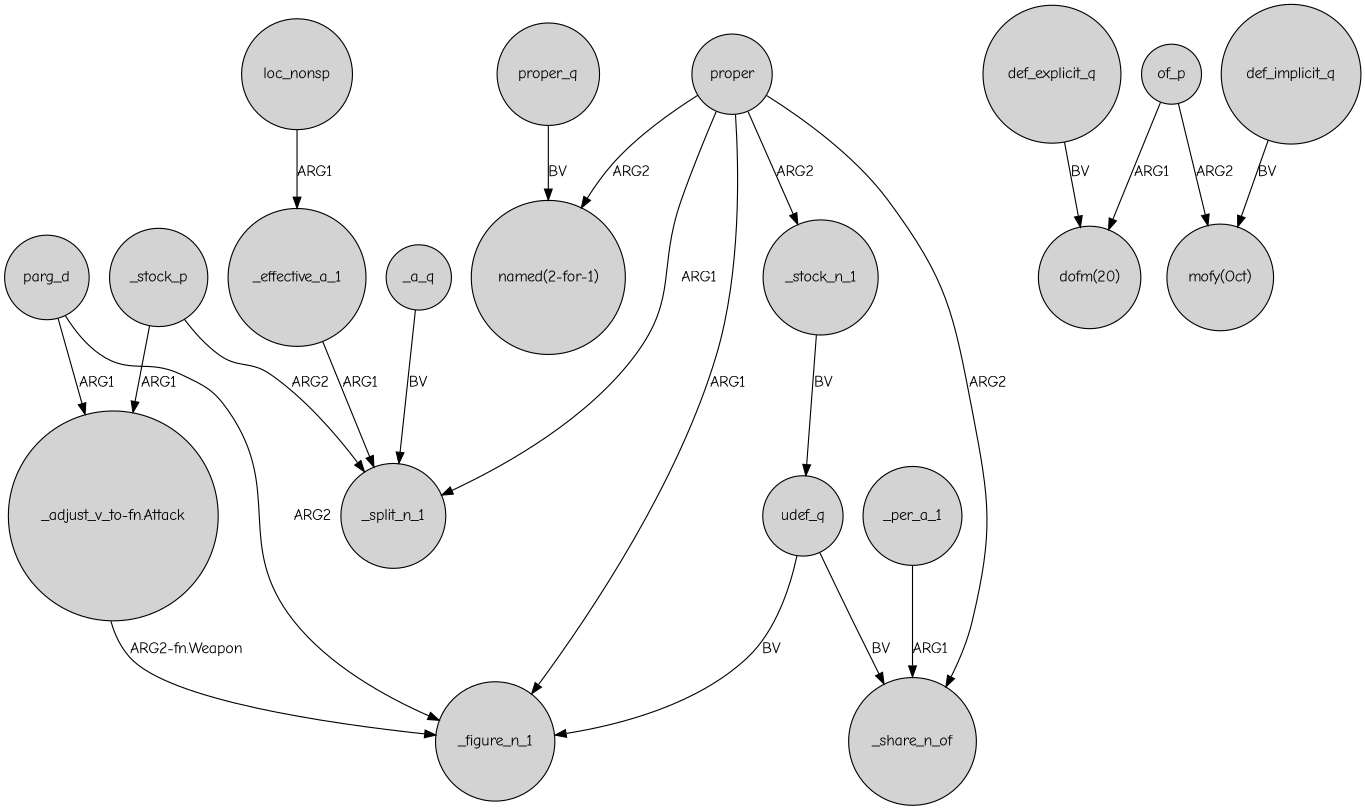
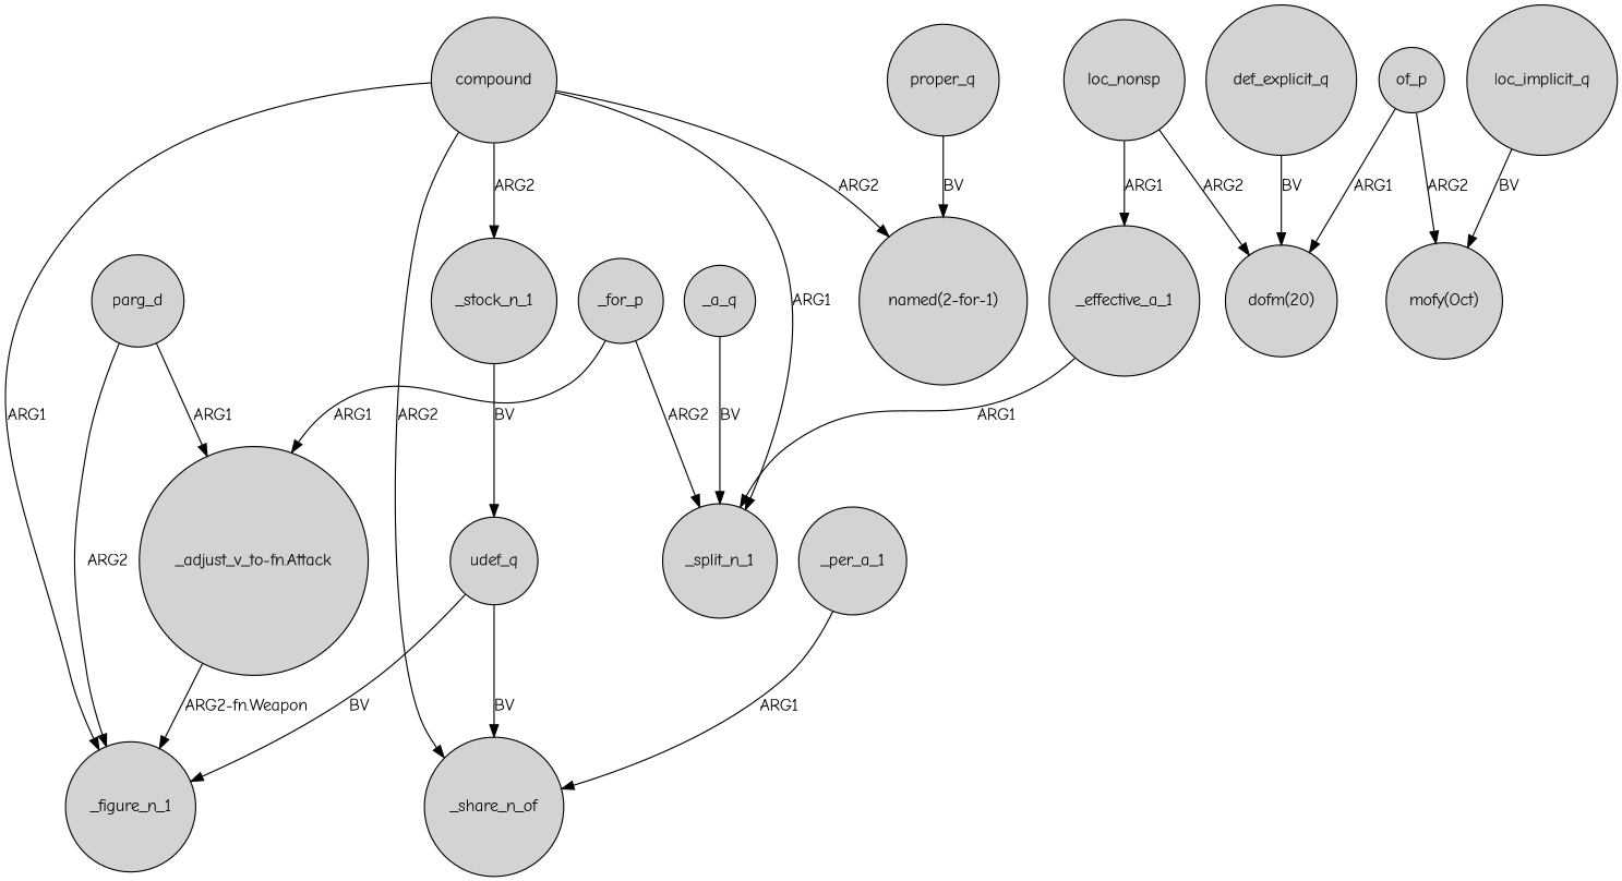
  digraph {
    fontname="Comic Neue"
    node [fontname="Comic Neue" shape=circle style=filled]
    edge [fontname="Comic Neue"]
    udef_q
    _figure_n_1
    _share_n_of
    _stock_n_1
    parg_d
    "_adjust_v_to-fn.Attack"
-   compound [label=proper]
+   compound
    _split_n_1
    "named(2-for-1)"
    of_p
    "dofm(20)"
    "mofy(Oct)"
    _effective_a_1
-   _for_p [label=_stock_p]
+   _for_p
    def_explicit_q
    loc_nonsp
-   def_implicit_q
+   def_implicit_q [label=loc_implicit_q]
    proper_q
    _a_q
    _per_a_1
    udef_q -> _figure_n_1 [label=BV]
    udef_q -> _share_n_of [label=BV]
    _stock_n_1 -> udef_q [label=BV]
    parg_d -> _figure_n_1 [label=ARG2]
    parg_d -> "_adjust_v_to-fn.Attack" [label=ARG1]
    "_adjust_v_to-fn.Attack" -> _figure_n_1 [label="ARG2-fn.Weapon"]
    compound -> _figure_n_1 [label=ARG1]
    compound -> _share_n_of [label=ARG2]
    compound -> _stock_n_1 [label=ARG2]
    compound -> _split_n_1 [label=ARG1]
    compound -> "named(2-for-1)" [label=ARG2]
    of_p -> "dofm(20)" [label=ARG1]
    of_p -> "mofy(Oct)" [label=ARG2]
    _effective_a_1 -> _split_n_1 [label=ARG1]
    _for_p -> "_adjust_v_to-fn.Attack" [label=ARG1]
    _for_p -> _split_n_1 [label=ARG2]
    def_explicit_q -> "dofm(20)" [label=BV]
+   loc_nonsp -> "dofm(20)" [label=ARG2]
    loc_nonsp -> _effective_a_1 [label=ARG1]
    def_implicit_q -> "mofy(Oct)" [label=BV]
    proper_q -> "named(2-for-1)" [label=BV]
    _a_q -> _split_n_1 [label=BV]
    _per_a_1 -> _share_n_of [label=ARG1]
  }
